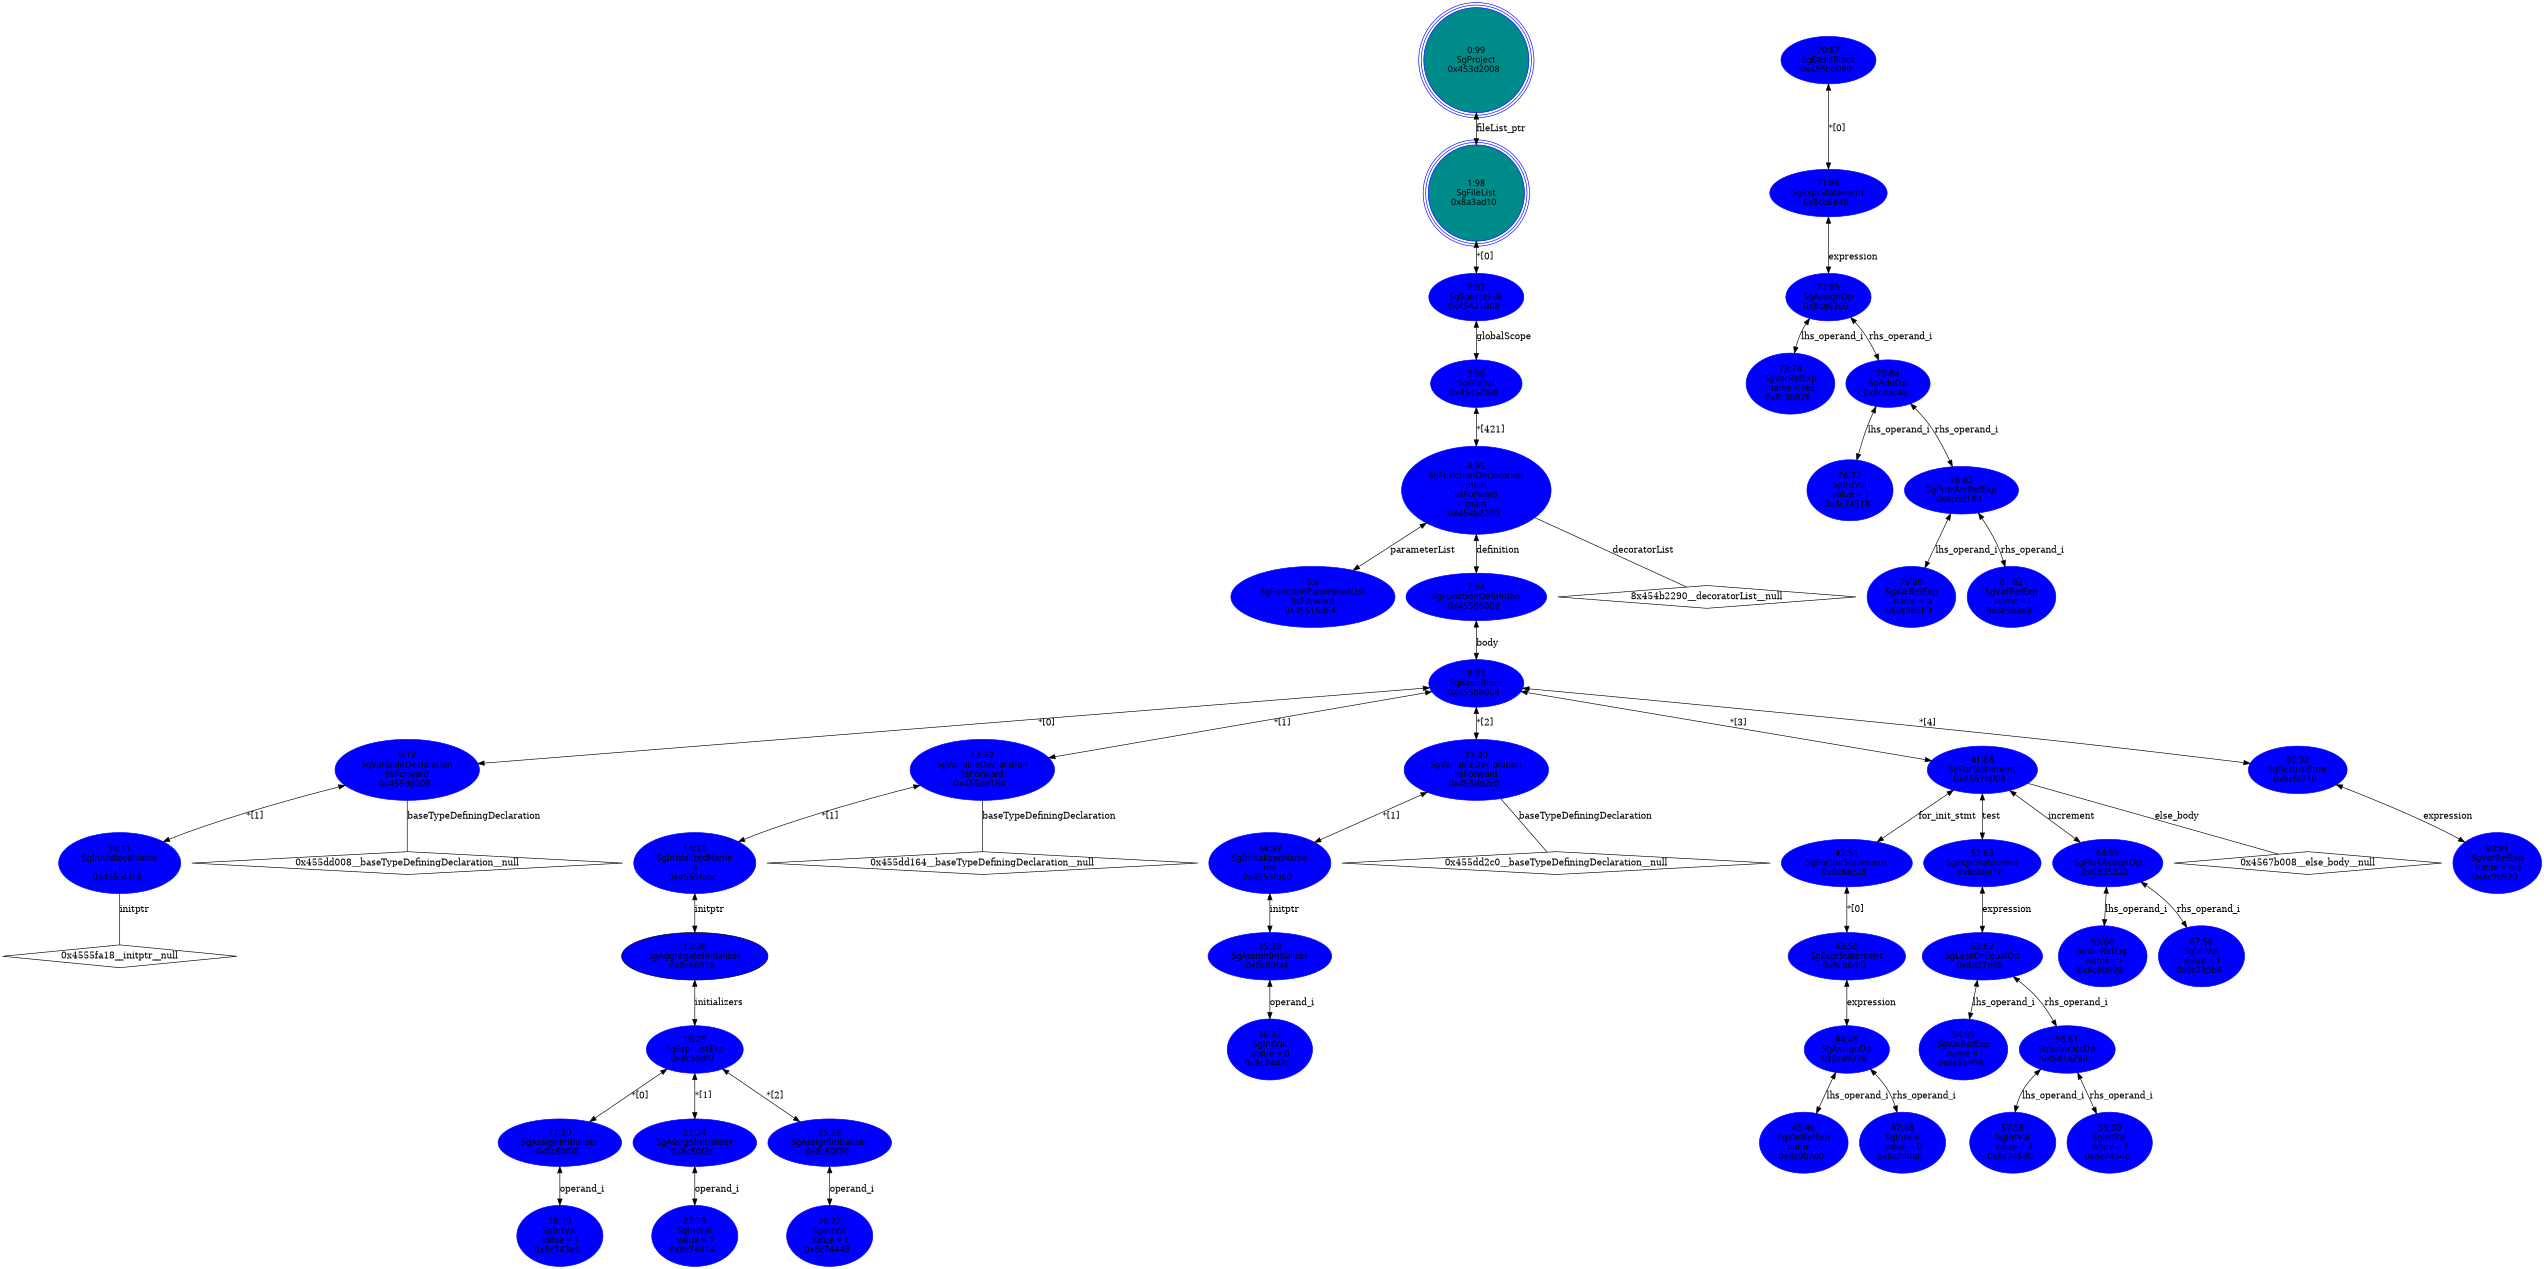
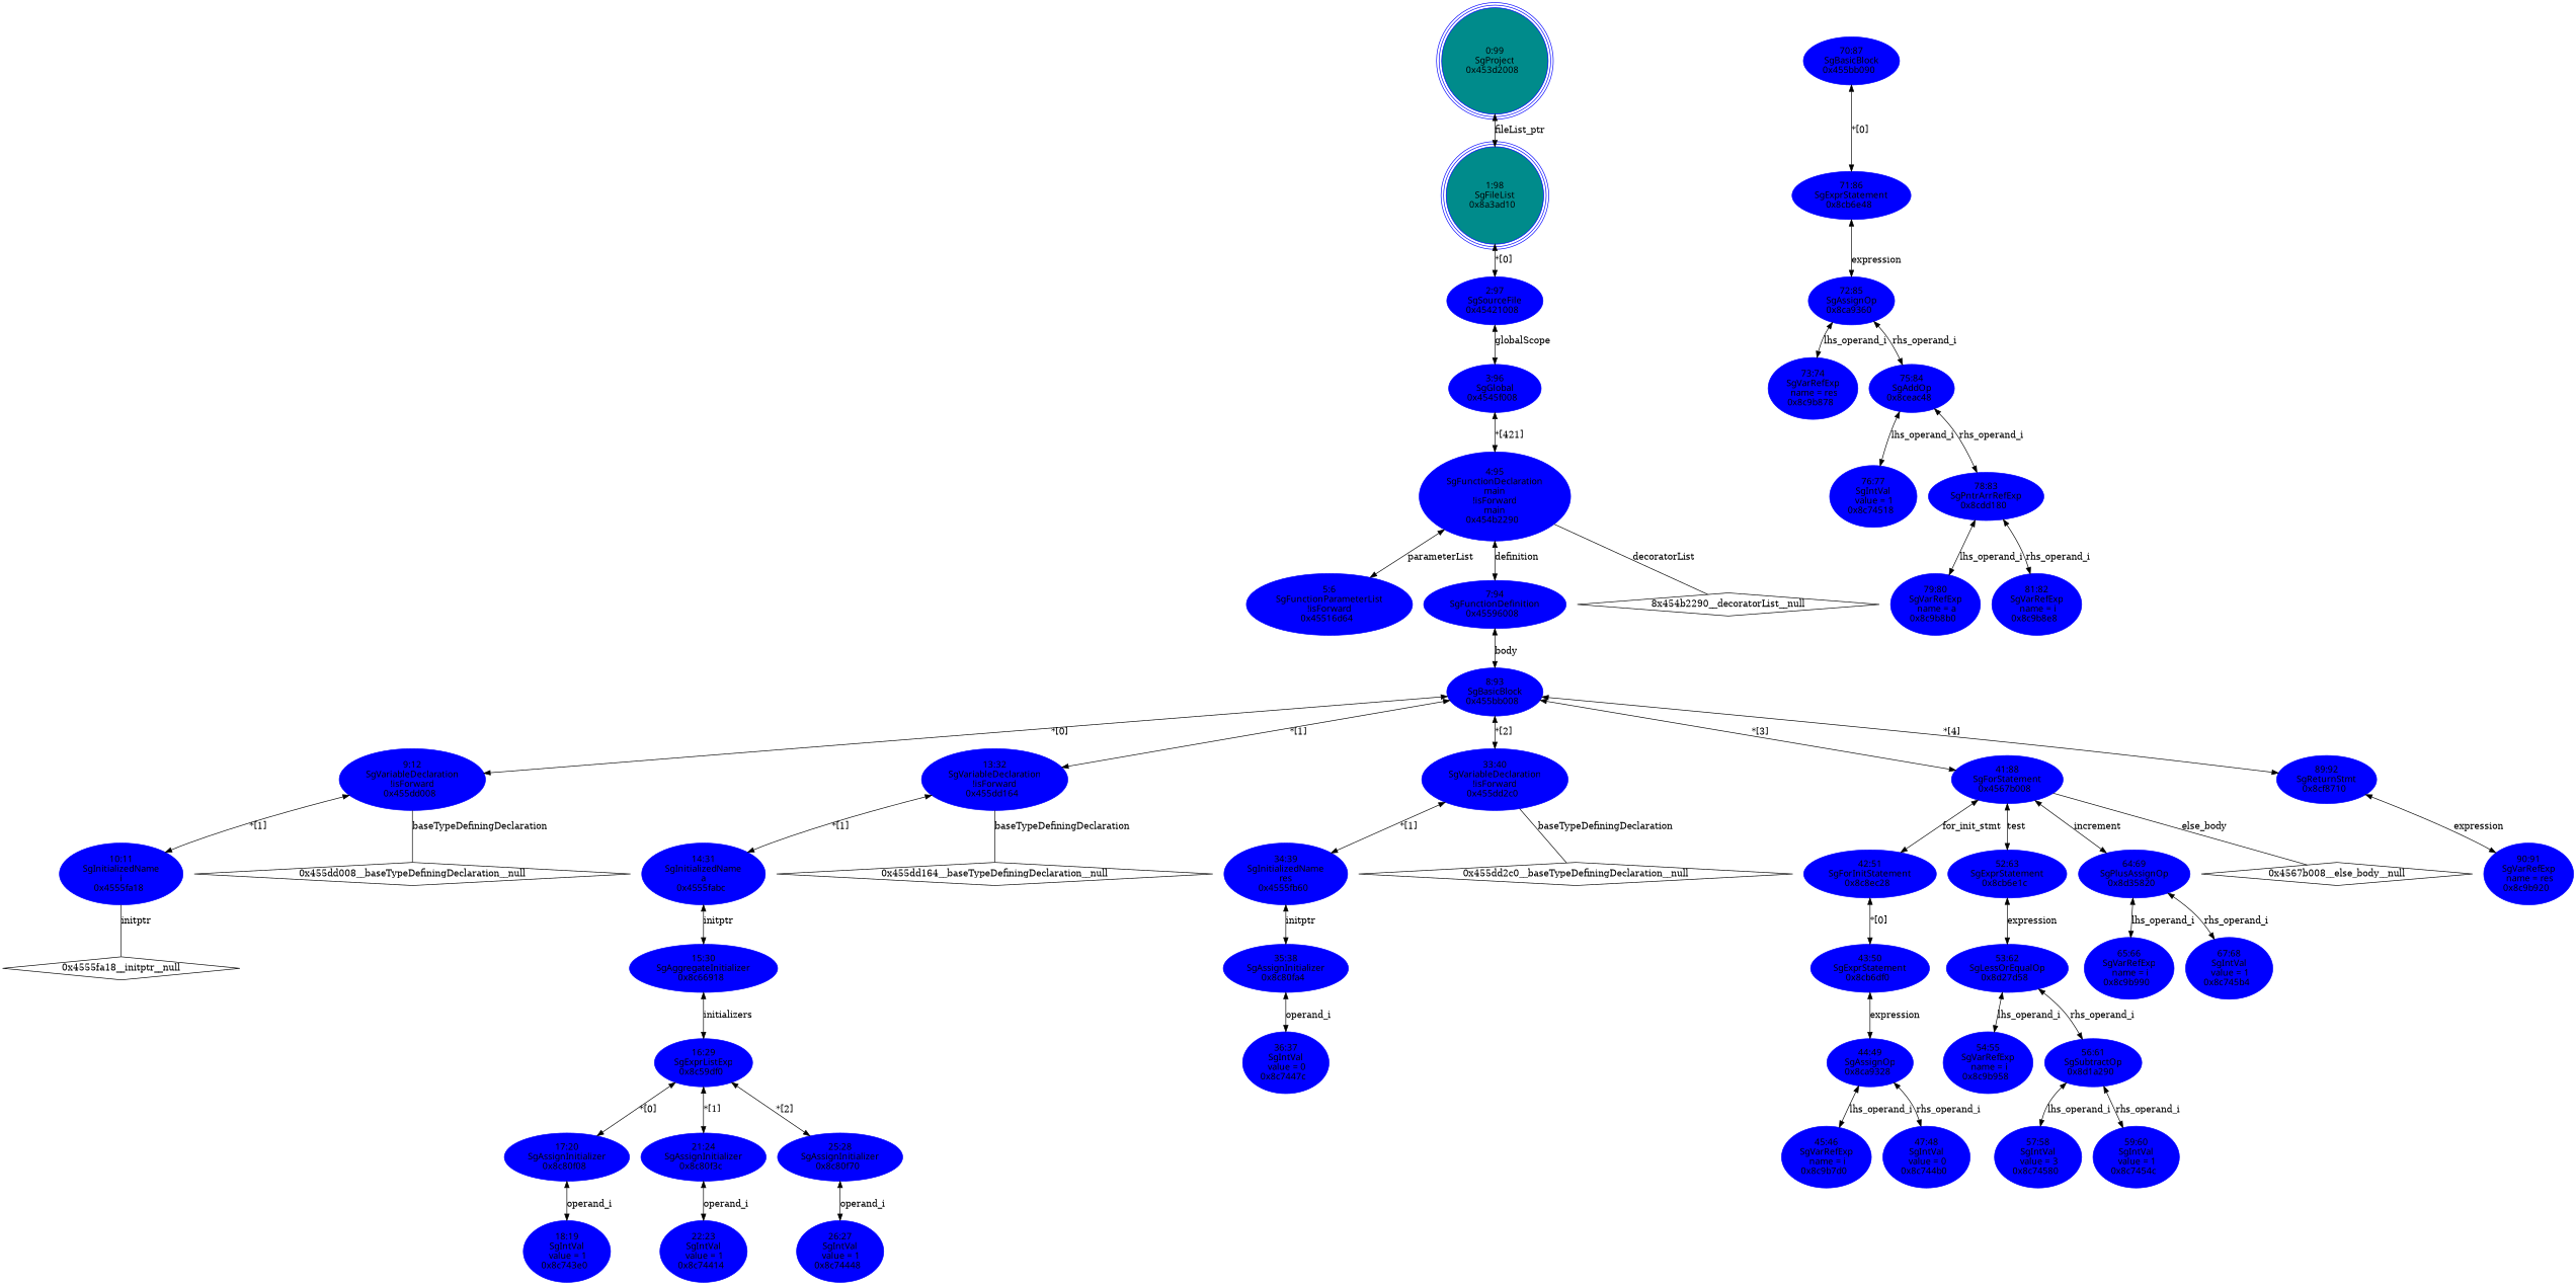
  digraph {
    node [color=blue fillcolor=blue1 fontcolor=black fontname="7x13bold" peripheries=1 regular=0 shape=ellipse sides=6 style=filled]
    edge [dir=both]
    n1 [label="5:6\nSgFunctionParameterList\n!isForward\n0x45516d64  "]
    n2 [label="10:11\nSgInitializedName\ni\n0x4555fa18  "]
    "0x4555fa18__initptr__null" [shape=diamond color="" fillcolor="" fontcolor="" fontname="" peripheries="" regular="" sides="" style=""]
    n4 [label="9:12\nSgVariableDeclaration\n!isForward\n0x455dd008  "]
    "0x455dd008__baseTypeDefiningDeclaration__null" [shape=diamond color="" fillcolor="" fontcolor="" fontname="" peripheries="" regular="" sides="" style=""]
    n6 [label="18:19\nSgIntVal\n value = 1\n0x8c743e0  "]
    n7 [label="17:20\nSgAssignInitializer\n0x8c80f08  "]
    n8 [label="22:23\nSgIntVal\n value = 1\n0x8c74414  "]
    n9 [label="21:24\nSgAssignInitializer\n0x8c80f3c  "]
    n10 [label="26:27\nSgIntVal\n value = 1\n0x8c74448  "]
    n11 [label="25:28\nSgAssignInitializer\n0x8c80f70  "]
    n12 [label="16:29\nSgExprListExp\n0x8c59df0  "]
-   n13 [color=black label="15:30\nSgAggregateInitializer\n0x8c66918  "]
+   n13 [label="15:30\nSgAggregateInitializer\n0x8c66918  "]
    n14 [label="14:31\nSgInitializedName\na\n0x4555fabc  "]
    n15 [label="13:32\nSgVariableDeclaration\n!isForward\n0x455dd164  "]
    "0x455dd164__baseTypeDefiningDeclaration__null" [shape=diamond color="" fillcolor="" fontcolor="" fontname="" peripheries="" regular="" sides="" style=""]
    n17 [label="36:37\nSgIntVal\n value = 0\n0x8c7447c  "]
    n18 [label="35:38\nSgAssignInitializer\n0x8c80fa4  "]
    n19 [label="34:39\nSgInitializedName\nres\n0x4555fb60  "]
    n20 [label="33:40\nSgVariableDeclaration\n!isForward\n0x455dd2c0  "]
    "0x455dd2c0__baseTypeDefiningDeclaration__null" [shape=diamond color="" fillcolor="" fontcolor="" fontname="" peripheries="" regular="" sides="" style=""]
    n22 [label="45:46\nSgVarRefExp\n name = i\n0x8c9b7d0  "]
    n23 [label="47:48\nSgIntVal\n value = 0\n0x8c744b0  "]
    n24 [label="44:49\nSgAssignOp\n0x8ca9328  "]
    n25 [label="43:50\nSgExprStatement\n0x8cb6df0  "]
    n26 [label="42:51\nSgForInitStatement\n0x8c8ec28  "]
    n27 [label="54:55\nSgVarRefExp\n name = i\n0x8c9b958  "]
    n28 [label="57:58\nSgIntVal\n value = 3\n0x8c74580  "]
    n29 [label="59:60\nSgIntVal\n value = 1\n0x8c7454c  "]
    n30 [label="56:61\nSgSubtractOp\n0x8d1a290  "]
    n31 [label="53:62\nSgLessOrEqualOp\n0x8d27d58  "]
    n32 [label="52:63\nSgExprStatement\n0x8cb6e1c  "]
    n33 [label="65:66\nSgVarRefExp\n name = i\n0x8c9b990  "]
    n34 [label="67:68\nSgIntVal\n value = 1\n0x8c745b4  "]
    n35 [label="64:69\nSgPlusAssignOp\n0x8d35820  "]
    n36 [label="73:74\nSgVarRefExp\n name = res\n0x8c9b878  "]
    n37 [label="76:77\nSgIntVal\n value = 1\n0x8c74518  "]
    n38 [label="79:80\nSgVarRefExp\n name = a\n0x8c9b8b0  "]
    n39 [label="81:82\nSgVarRefExp\n name = i\n0x8c9b8e8  "]
    n40 [label="78:83\nSgPntrArrRefExp\n0x8cdd180  "]
    n41 [label="75:84\nSgAddOp\n0x8ceac48  "]
    n42 [label="72:85\nSgAssignOp\n0x8ca9360  "]
    n43 [label="71:86\nSgExprStatement\n0x8cb6e48  "]
    n44 [label="70:87\nSgBasicBlock\n0x455bb090  "]
    n45 [label="41:88\nSgForStatement\n0x4567b008  "]
    "0x4567b008__else_body__null" [shape=diamond color="" fillcolor="" fontcolor="" fontname="" peripheries="" regular="" sides="" style=""]
    n47 [label="90:91\nSgVarRefExp\n name = res\n0x8c9b920  "]
    n48 [label="89:92\nSgReturnStmt\n0x8cf8710  "]
    n49 [label="8:93\nSgBasicBlock\n0x455bb008  "]
    n50 [label="7:94\nSgFunctionDefinition\n0x45596008  "]
    n51 [label="4:95\nSgFunctionDeclaration\nmain\n!isForward\nmain\n0x454b2290  "]
    n52 [label="8x454b2290__decoratorList__null" shape=diamond color="" fillcolor="" fontcolor="" fontname="" peripheries="" regular="" sides="" style=""]
    n53 [label="3:96\nSgGlobal\n0x4545f008  "]
    n54 [label="2:97\nSgSourceFile\n0x45421008  "]
    n55 [fillcolor=cyan4 fontname="12x24bold" label="1:98\nSgFileList\n0x8a3ad10  " peripheries=3 shape=circle]
    n56 [fillcolor=cyan4 fontname="12x24bold" label="0:99\nSgProject\n0x453d2008  " peripheries=3 shape=circle]
    n2 -> "0x4555fa18__initptr__null" [dir=none label=initptr]
    n4 -> n2 [label="*[1]"]
    n4 -> "0x455dd008__baseTypeDefiningDeclaration__null" [dir=none label=baseTypeDefiningDeclaration]
    n7 -> n6 [label=operand_i]
    n9 -> n8 [label=operand_i]
    n11 -> n10 [label=operand_i]
    n12 -> n7 [label="*[0]"]
    n12 -> n9 [label="*[1]"]
    n12 -> n11 [label="*[2]"]
    n13 -> n12 [label=initializers]
    n14 -> n13 [label=initptr]
    n15 -> n14 [label="*[1]"]
    n15 -> "0x455dd164__baseTypeDefiningDeclaration__null" [dir=none label=baseTypeDefiningDeclaration]
    n18 -> n17 [label=operand_i]
    n19 -> n18 [label=initptr]
    n20 -> n19 [label="*[1]"]
    n20 -> "0x455dd2c0__baseTypeDefiningDeclaration__null" [dir=none label=baseTypeDefiningDeclaration]
    n24 -> n22 [label=lhs_operand_i]
    n24 -> n23 [label=rhs_operand_i]
    n25 -> n24 [label=expression]
    n26 -> n25 [label="*[0]"]
    n30 -> n28 [label=lhs_operand_i]
    n30 -> n29 [label=rhs_operand_i]
    n31 -> n27 [label=lhs_operand_i]
    n31 -> n30 [label=rhs_operand_i]
    n32 -> n31 [label=expression]
    n35 -> n33 [label=lhs_operand_i]
    n35 -> n34 [label=rhs_operand_i]
    n40 -> n38 [label=lhs_operand_i]
    n40 -> n39 [label=rhs_operand_i]
    n41 -> n37 [label=lhs_operand_i]
    n41 -> n40 [label=rhs_operand_i]
    n42 -> n36 [label=lhs_operand_i]
    n42 -> n41 [label=rhs_operand_i]
    n43 -> n42 [label=expression]
    n44 -> n43 [label="*[0]"]
    n45 -> n26 [label=for_init_stmt]
    n45 -> n32 [label=test]
    n45 -> n35 [label=increment]
    n45 -> "0x4567b008__else_body__null" [dir=none label=else_body]
    n48 -> n47 [label=expression]
    n49 -> n4 [label="*[0]"]
    n49 -> n15 [label="*[1]"]
    n49 -> n20 [label="*[2]"]
    n49 -> n45 [label="*[3]"]
    n49 -> n48 [label="*[4]"]
    n50 -> n49 [label=body]
    n51 -> n1 [label=parameterList]
    n51 -> n50 [label=definition]
    n51 -> n52 [dir=none label=decoratorList]
    n53 -> n51 [label="*[421]"]
    n54 -> n53 [label=globalScope]
    n55 -> n54 [label="*[0]"]
    n56 -> n55 [label=fileList_ptr]
  }
